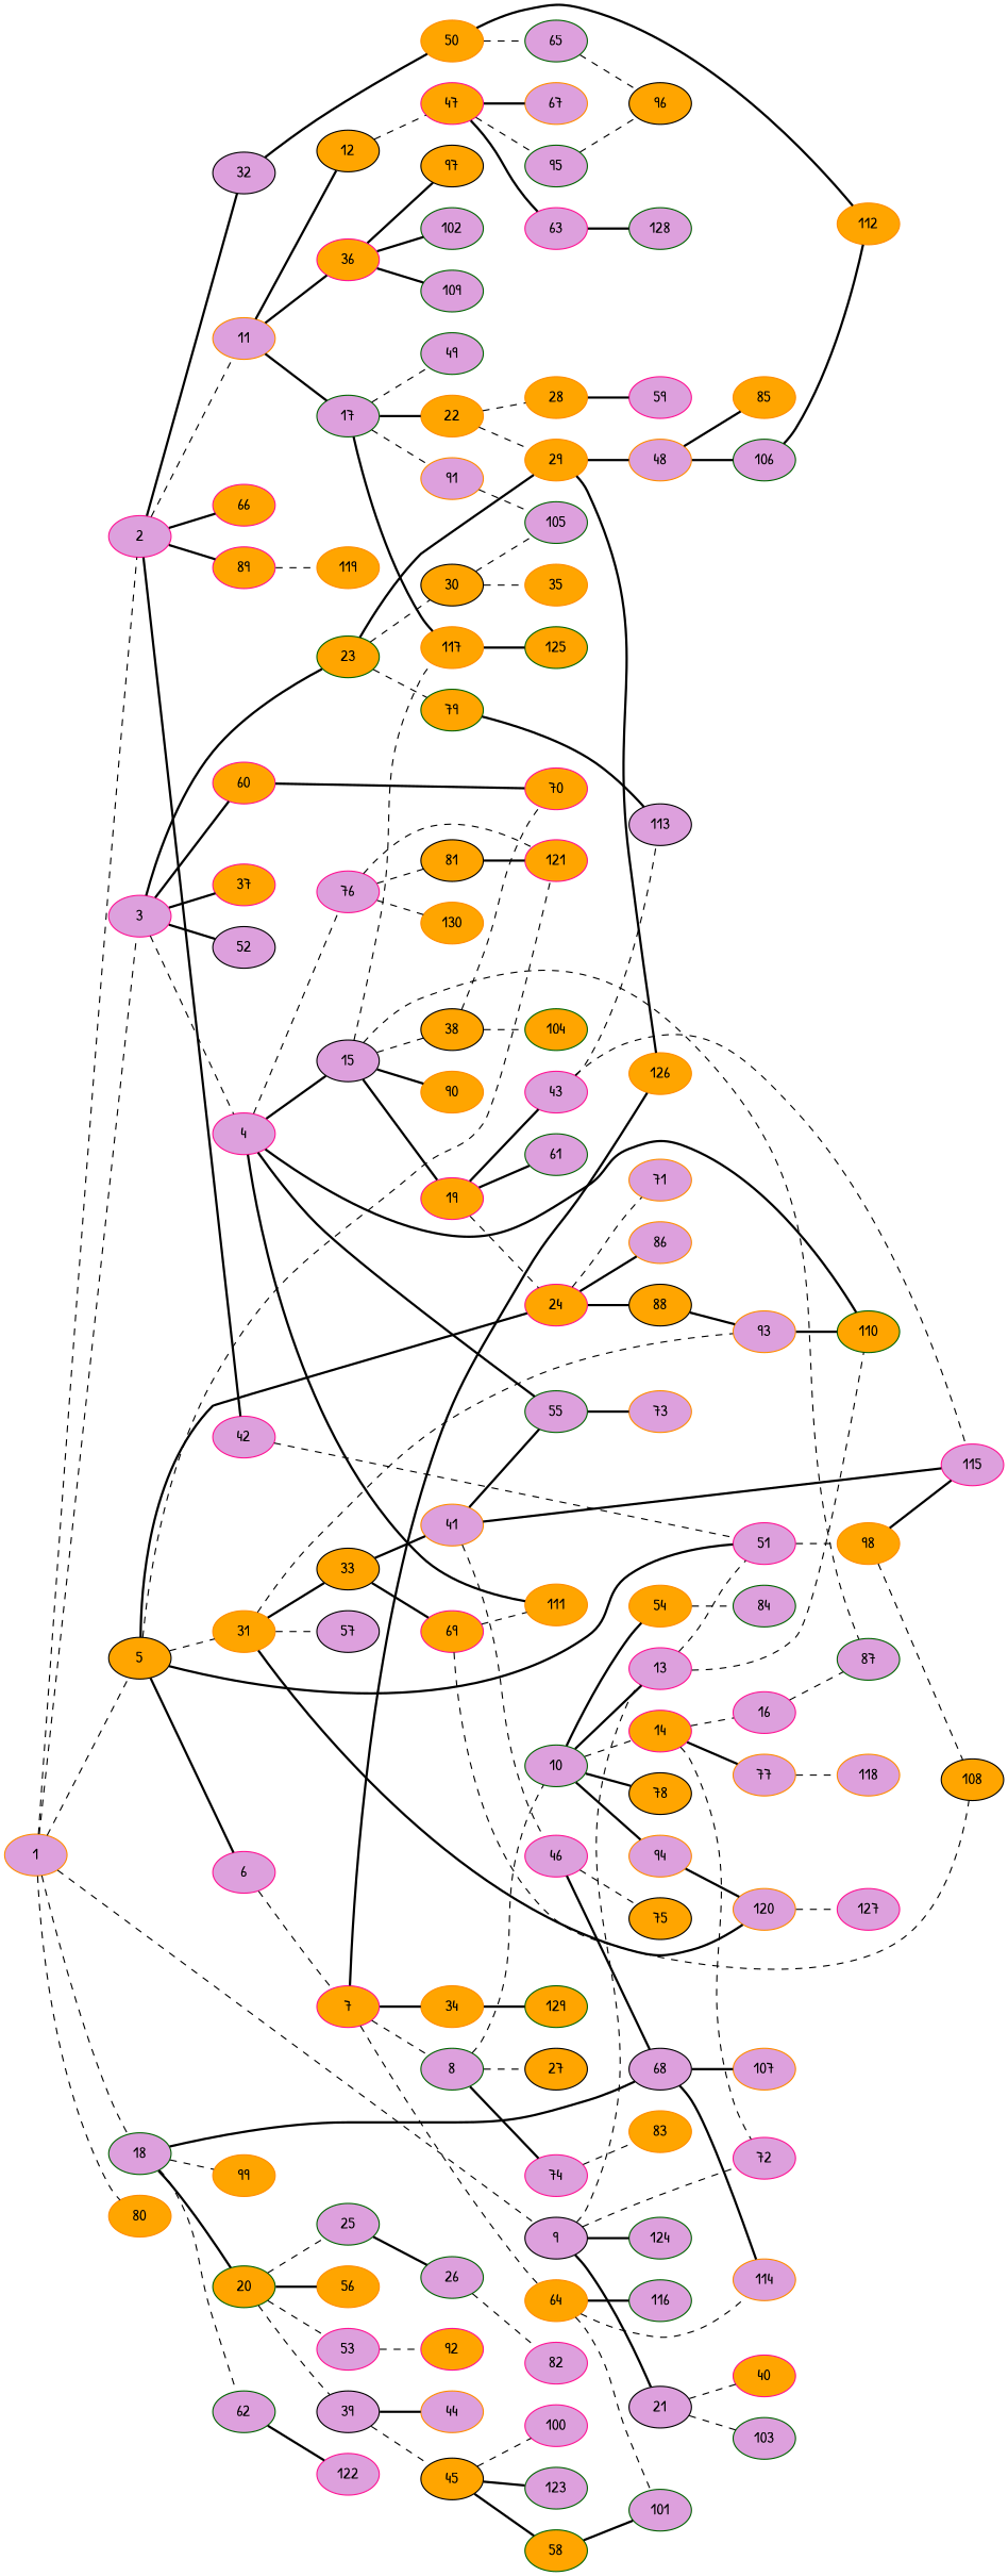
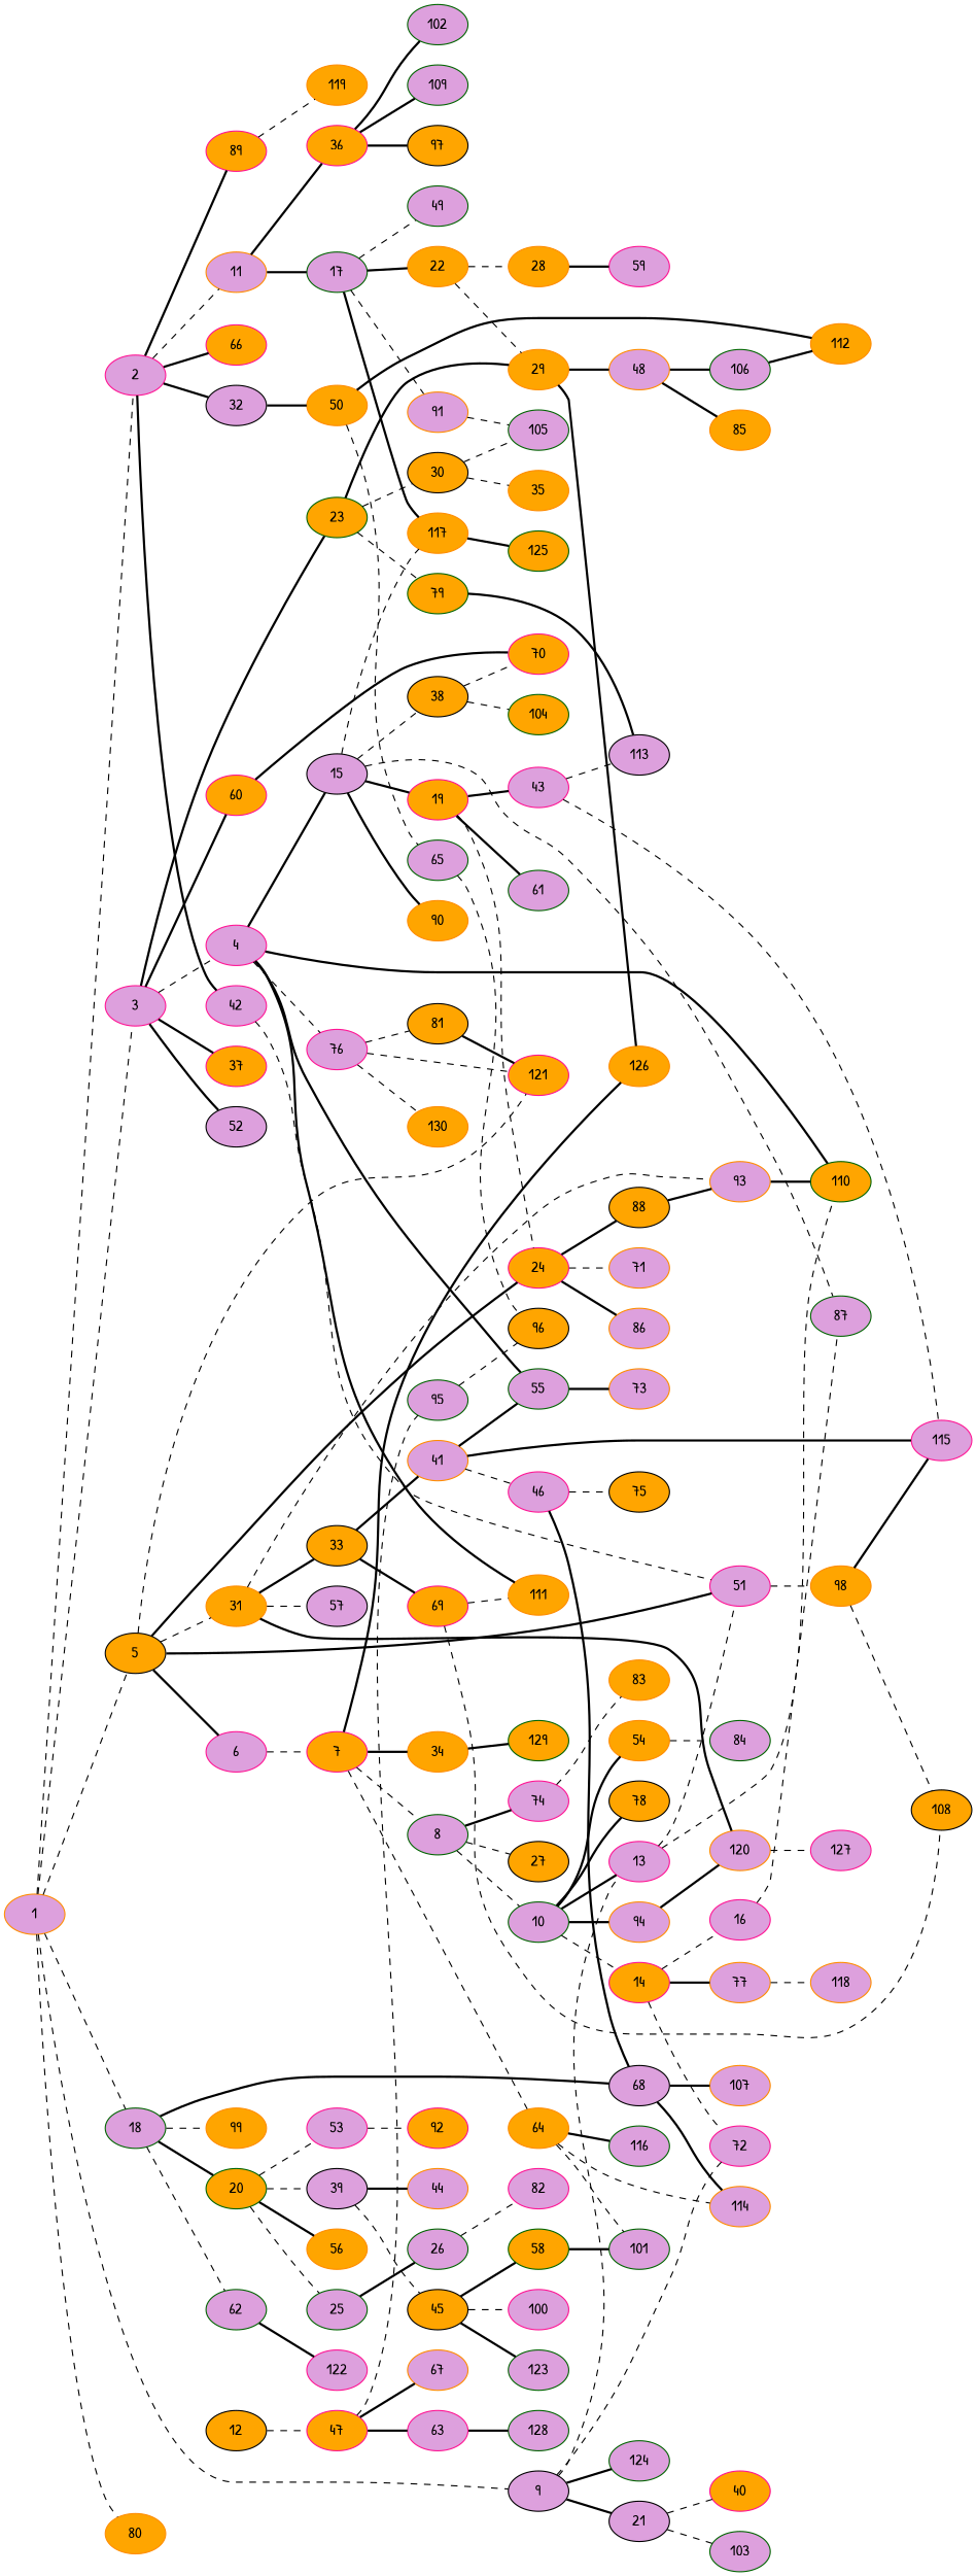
  graph {
    fontname="Patrick Hand"
    rankdir=LR
    node [color=darkorange fillcolor=plum fontname="Patrick Hand" style=filled]
    edge [fontname="Patrick Hand" style=bold]
    2 [color=deeppink]
    1
    3 [color=deeppink]
    5 [color=black fillcolor=orange]
    9 [color=black]
    18 [color=darkgreen]
    80 [fillcolor=orange]
    11
    32 [color=black]
    42 [color=deeppink]
    66 [color=deeppink fillcolor=orange]
    89 [color=deeppink fillcolor=orange]
    4 [color=deeppink]
    23 [color=darkgreen fillcolor=orange]
    37 [color=deeppink fillcolor=orange]
    52 [color=black]
    60 [color=deeppink fillcolor=orange]
    6 [color=deeppink]
    24 [color=deeppink fillcolor=orange]
    31 [fillcolor=orange]
    51 [color=deeppink]
    121 [color=deeppink fillcolor=orange]
    13 [color=deeppink]
    21 [color=black]
    72 [color=deeppink]
    124 [color=darkgreen]
    20 [color=darkgreen fillcolor=orange]
    62 [color=darkgreen]
    68 [color=black]
    99 [fillcolor=orange]
    12 [color=black fillcolor=orange]
    17 [color=darkgreen]
    36 [color=deeppink fillcolor=orange]
    50 [fillcolor=orange]
    119 [fillcolor=orange]
    15 [color=black]
    55 [color=darkgreen]
    76 [color=deeppink]
    110 [color=darkgreen fillcolor=orange]
    111 [fillcolor=orange]
    29 [fillcolor=orange]
    30 [color=black fillcolor=orange]
    79 [color=darkgreen fillcolor=orange]
    70 [color=deeppink fillcolor=orange]
    19 [color=deeppink fillcolor=orange]
    38 [color=black fillcolor=orange]
    87 [color=darkgreen]
    90 [fillcolor=orange]
    117 [fillcolor=orange]
    73
    81 [color=black fillcolor=orange]
    130 [fillcolor=orange]
    7 [color=deeppink fillcolor=orange]
    71
    86
    88 [color=black fillcolor=orange]
    33 [color=black fillcolor=orange]
    57 [color=black]
    93
    120
    98 [fillcolor=orange]
    8 [color=darkgreen]
    34 [fillcolor=orange]
    64 [fillcolor=orange]
    126 [fillcolor=orange]
    10 [color=darkgreen]
    27 [color=black fillcolor=orange]
    74 [color=deeppink]
    129 [color=darkgreen fillcolor=orange]
    101 [color=darkgreen]
    114
    116 [color=darkgreen]
    14 [color=deeppink fillcolor=orange]
    54 [fillcolor=orange]
    78 [color=black fillcolor=orange]
    94
    83 [fillcolor=orange]
    40 [color=deeppink fillcolor=orange]
    103 [color=darkgreen]
    16 [color=deeppink]
    77
    84 [color=darkgreen]
    47 [color=deeppink fillcolor=orange]
    22 [fillcolor=orange]
    49 [color=darkgreen]
    91
    97 [color=black fillcolor=orange]
    102 [color=darkgreen]
    109 [color=darkgreen]
    63 [color=deeppink]
    67
    95 [color=darkgreen]
    118
    43 [color=deeppink]
    61 [color=darkgreen]
    104 [color=darkgreen fillcolor=orange]
    125 [color=darkgreen fillcolor=orange]
    28 [fillcolor=orange]
    105 [color=darkgreen]
    25 [color=darkgreen]
    39 [color=black]
    53 [color=deeppink]
    56 [fillcolor=orange]
    122 [color=deeppink]
    107
    115 [color=deeppink]
    113 [color=black]
    26 [color=darkgreen]
    44
    45 [color=black fillcolor=orange]
    92 [color=deeppink fillcolor=orange]
    59 [color=deeppink]
    48
    35 [fillcolor=orange]
    82 [color=deeppink]
    85 [fillcolor=orange]
    106 [color=darkgreen]
    41
    69 [color=deeppink fillcolor=orange]
    127 [color=deeppink]
    65 [color=darkgreen]
    112 [fillcolor=orange]
    46 [color=deeppink]
    108 [color=black fillcolor=orange]
    58 [color=darkgreen fillcolor=orange]
    100 [color=deeppink]
    123 [color=darkgreen]
    75 [color=black fillcolor=orange]
    128 [color=darkgreen]
    96 [color=black fillcolor=orange]
    2 -- 11 [style=dashed]
    2 -- 32
    2 -- 42
    2 -- 66
    2 -- 89
    1 -- 2 [style=dashed]
    1 -- 3 [style=dashed]
    1 -- 5 [style=dashed]
    1 -- 9 [style=dashed]
    1 -- 18 [style=dashed]
    1 -- 80 [style=dashed]
    3 -- 4 [style=dashed]
    3 -- 23
    3 -- 37
    3 -- 52
    3 -- 60
    5 -- 6
    5 -- 24
    5 -- 31 [style=dashed]
    5 -- 51
    5 -- 121 [style=dashed]
    9 -- 13 [style=dashed]
    9 -- 21
    9 -- 72 [style=dashed]
    9 -- 124
    18 -- 20
    18 -- 62 [style=dashed]
    18 -- 68
    18 -- 99 [style=dashed]
-   11 -- 12
    11 -- 17
    11 -- 36
    32 -- 50
    42 -- 51 [style=dashed]
    89 -- 119 [style=dashed]
    4 -- 15
    4 -- 55
    4 -- 76 [style=dashed]
    4 -- 110
    4 -- 111
    23 -- 29
    23 -- 30 [style=dashed]
    23 -- 79 [style=dashed]
    60 -- 70
    6 -- 7 [style=dashed]
    24 -- 71 [style=dashed]
    24 -- 86
    24 -- 88
    31 -- 33
    31 -- 57 [style=dashed]
    31 -- 93 [style=dashed]
    31 -- 120
    51 -- 98 [style=dashed]
    13 -- 51 [style=dashed]
    13 -- 110 [style=dashed]
    21 -- 40 [style=dashed]
    21 -- 103 [style=dashed]
    20 -- 25 [style=dashed]
    20 -- 39 [style=dashed]
    20 -- 53 [style=dashed]
    20 -- 56
    62 -- 122
    68 -- 114
    68 -- 107
    12 -- 47 [style=dashed]
    17 -- 117
    17 -- 22
    17 -- 49 [style=dashed]
    17 -- 91 [style=dashed]
    36 -- 97
    36 -- 102
    36 -- 109
    50 -- 65 [style=dashed]
    50 -- 112
    15 -- 19
    15 -- 38 [style=dashed]
    15 -- 87 [style=dashed]
    15 -- 90
    15 -- 117 [style=dashed]
    55 -- 73
    76 -- 121 [style=dashed]
    76 -- 81 [style=dashed]
    76 -- 130 [style=dashed]
    29 -- 126
    29 -- 48
    30 -- 105 [style=dashed]
    30 -- 35 [style=dashed]
    79 -- 113
    19 -- 24 [style=dashed]
    19 -- 43
    19 -- 61
    38 -- 70 [style=dashed]
    38 -- 104 [style=dashed]
    117 -- 125
    81 -- 121
    7 -- 8 [style=dashed]
    7 -- 34
    7 -- 64 [style=dashed]
    7 -- 126
    88 -- 93
    33 -- 41
    33 -- 69
    93 -- 110
    120 -- 127 [style=dashed]
    98 -- 115
    98 -- 108 [style=dashed]
    8 -- 10 [style=dashed]
    8 -- 27 [style=dashed]
    8 -- 74
    34 -- 129
    64 -- 101 [style=dashed]
    64 -- 114 [style=dashed]
    64 -- 116
    10 -- 13
    10 -- 14 [style=dashed]
    10 -- 54
    10 -- 78
    10 -- 94
    74 -- 83 [style=dashed]
    14 -- 72 [style=dashed]
    14 -- 16 [style=dashed]
    14 -- 77
    54 -- 84 [style=dashed]
    94 -- 120
    16 -- 87 [style=dashed]
    77 -- 118 [style=dashed]
    47 -- 63
    47 -- 67
    47 -- 95 [style=dashed]
    22 -- 29 [style=dashed]
    22 -- 28 [style=dashed]
    91 -- 105 [style=dashed]
    63 -- 128
    95 -- 96 [style=dashed]
    43 -- 115 [style=dashed]
    43 -- 113 [style=dashed]
    28 -- 59
    25 -- 26
    39 -- 44
    39 -- 45 [style=dashed]
    53 -- 92 [style=dashed]
    26 -- 82 [style=dashed]
    45 -- 58
    45 -- 100 [style=dashed]
    45 -- 123
    48 -- 85
    48 -- 106
    106 -- 112
    41 -- 55
    41 -- 115
    41 -- 46 [style=dashed]
    69 -- 111 [style=dashed]
    69 -- 108 [style=dashed]
    65 -- 96 [style=dashed]
    46 -- 68
    46 -- 75 [style=dashed]
    58 -- 101
  }
